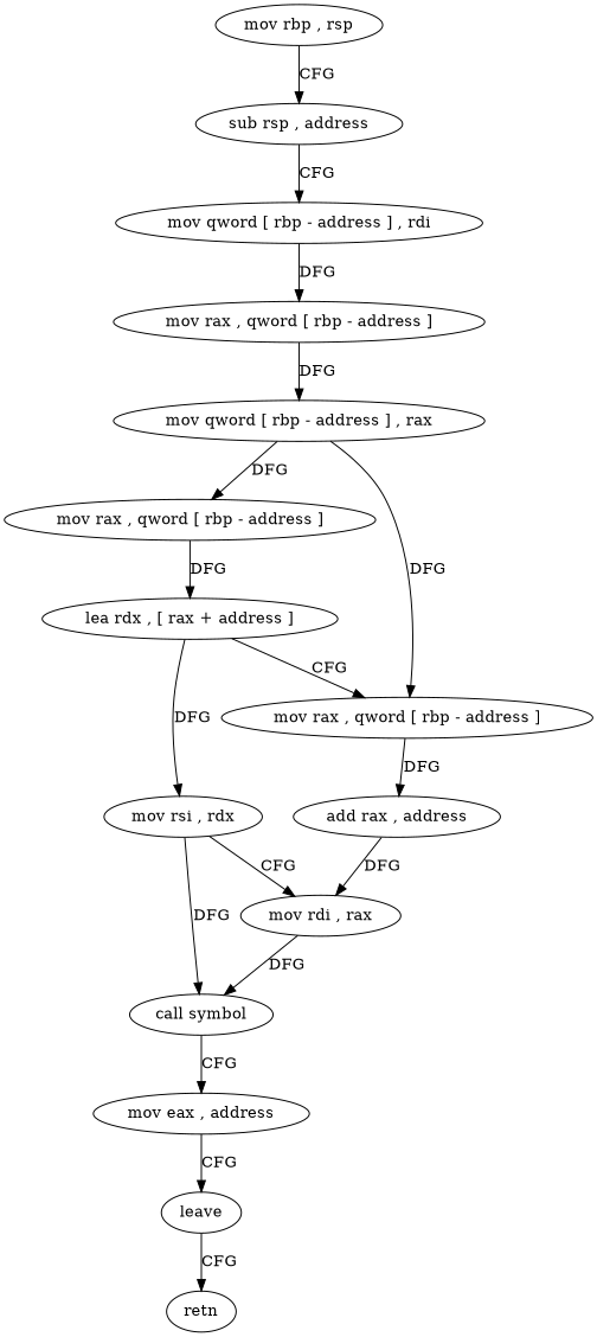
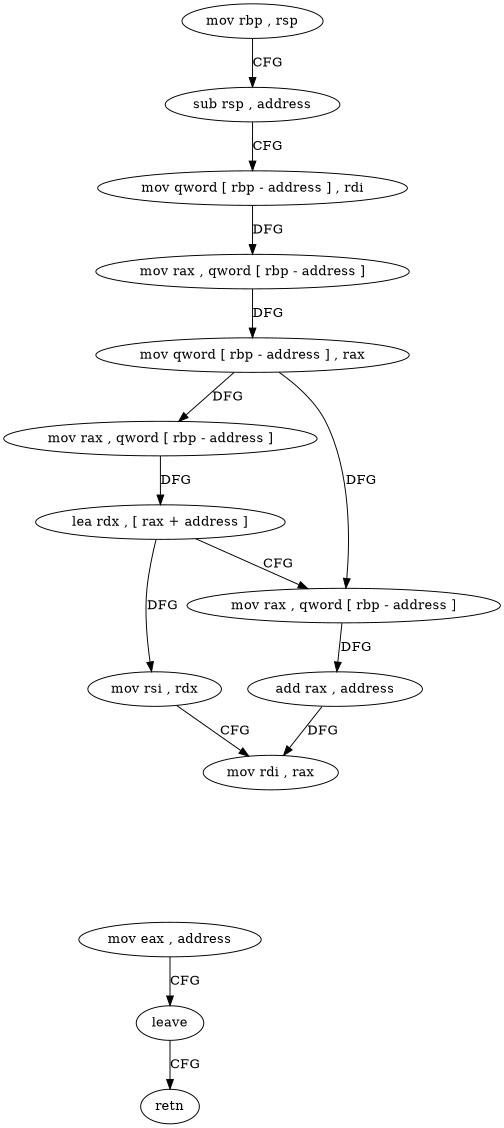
  digraph {
    n1 [label="mov rbp , rsp"]
    n2 [label="sub rsp , address"]
    n3 [label="mov qword [ rbp - address ] , rdi"]
    n4 [label="mov rax , qword [ rbp - address ]"]
    n5 [label="mov qword [ rbp - address ] , rax"]
    n6 [label="mov rax , qword [ rbp - address ]"]
    n7 [label="mov rax , qword [ rbp - address ]"]
    n8 [label="lea rdx , [ rax + address ]"]
    n9 [label="add rax , address"]
    n10 [label="mov rsi , rdx"]
    n11 [label="mov rdi , rax"]
-   n12 [label="call symbol"]
    n13 [label="mov eax , address"]
    n14 [label=leave]
    n15 [label=retn]
    n1 -> n2 [label=CFG]
    n2 -> n3 [label=CFG]
    n3 -> n4 [label=DFG]
    n4 -> n5 [label=DFG]
    n5 -> n6 [label=DFG]
    n5 -> n7 [label=DFG]
    n6 -> n8 [label=DFG]
    n7 -> n9 [label=DFG]
    n8 -> n7 [label=CFG]
    n8 -> n10 [label=DFG]
    n9 -> n11 [label=DFG]
    n10 -> n11 [label=CFG]
-   n10 -> n12 [label=DFG]
-   n11 -> n12 [label=DFG]
-   n12 -> n13 [label=CFG]
    n13 -> n14 [label=CFG]
    n14 -> n15 [label=CFG]
  }
